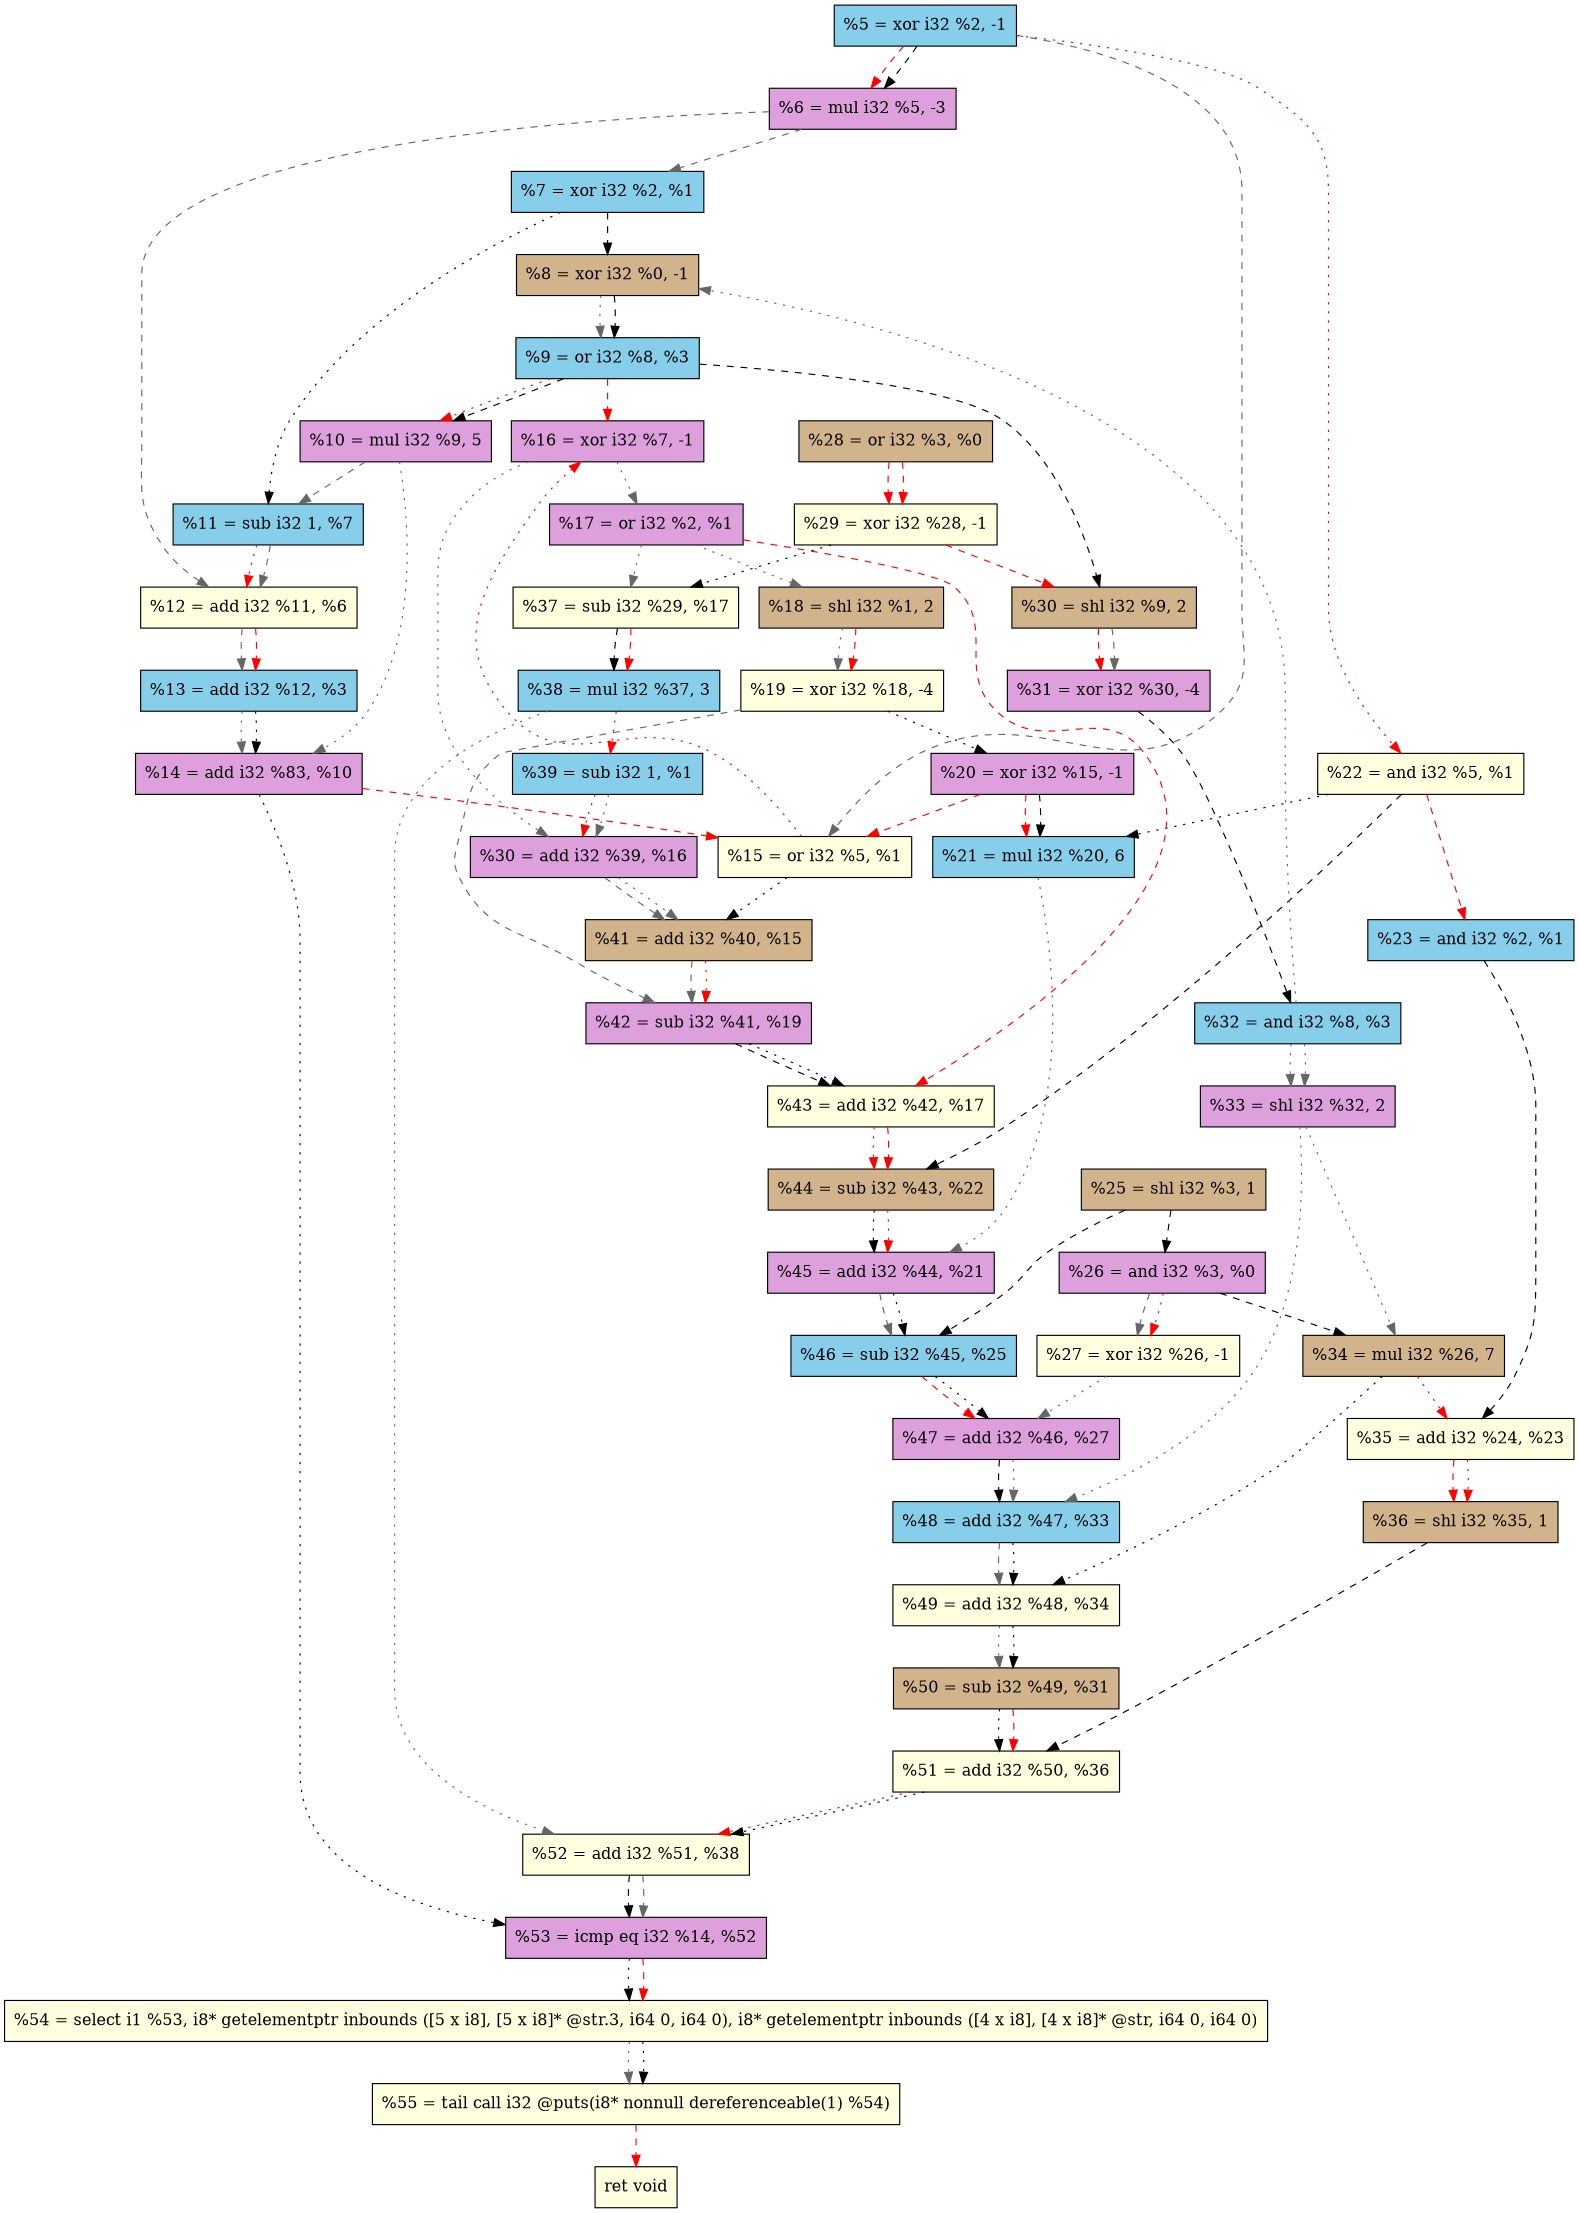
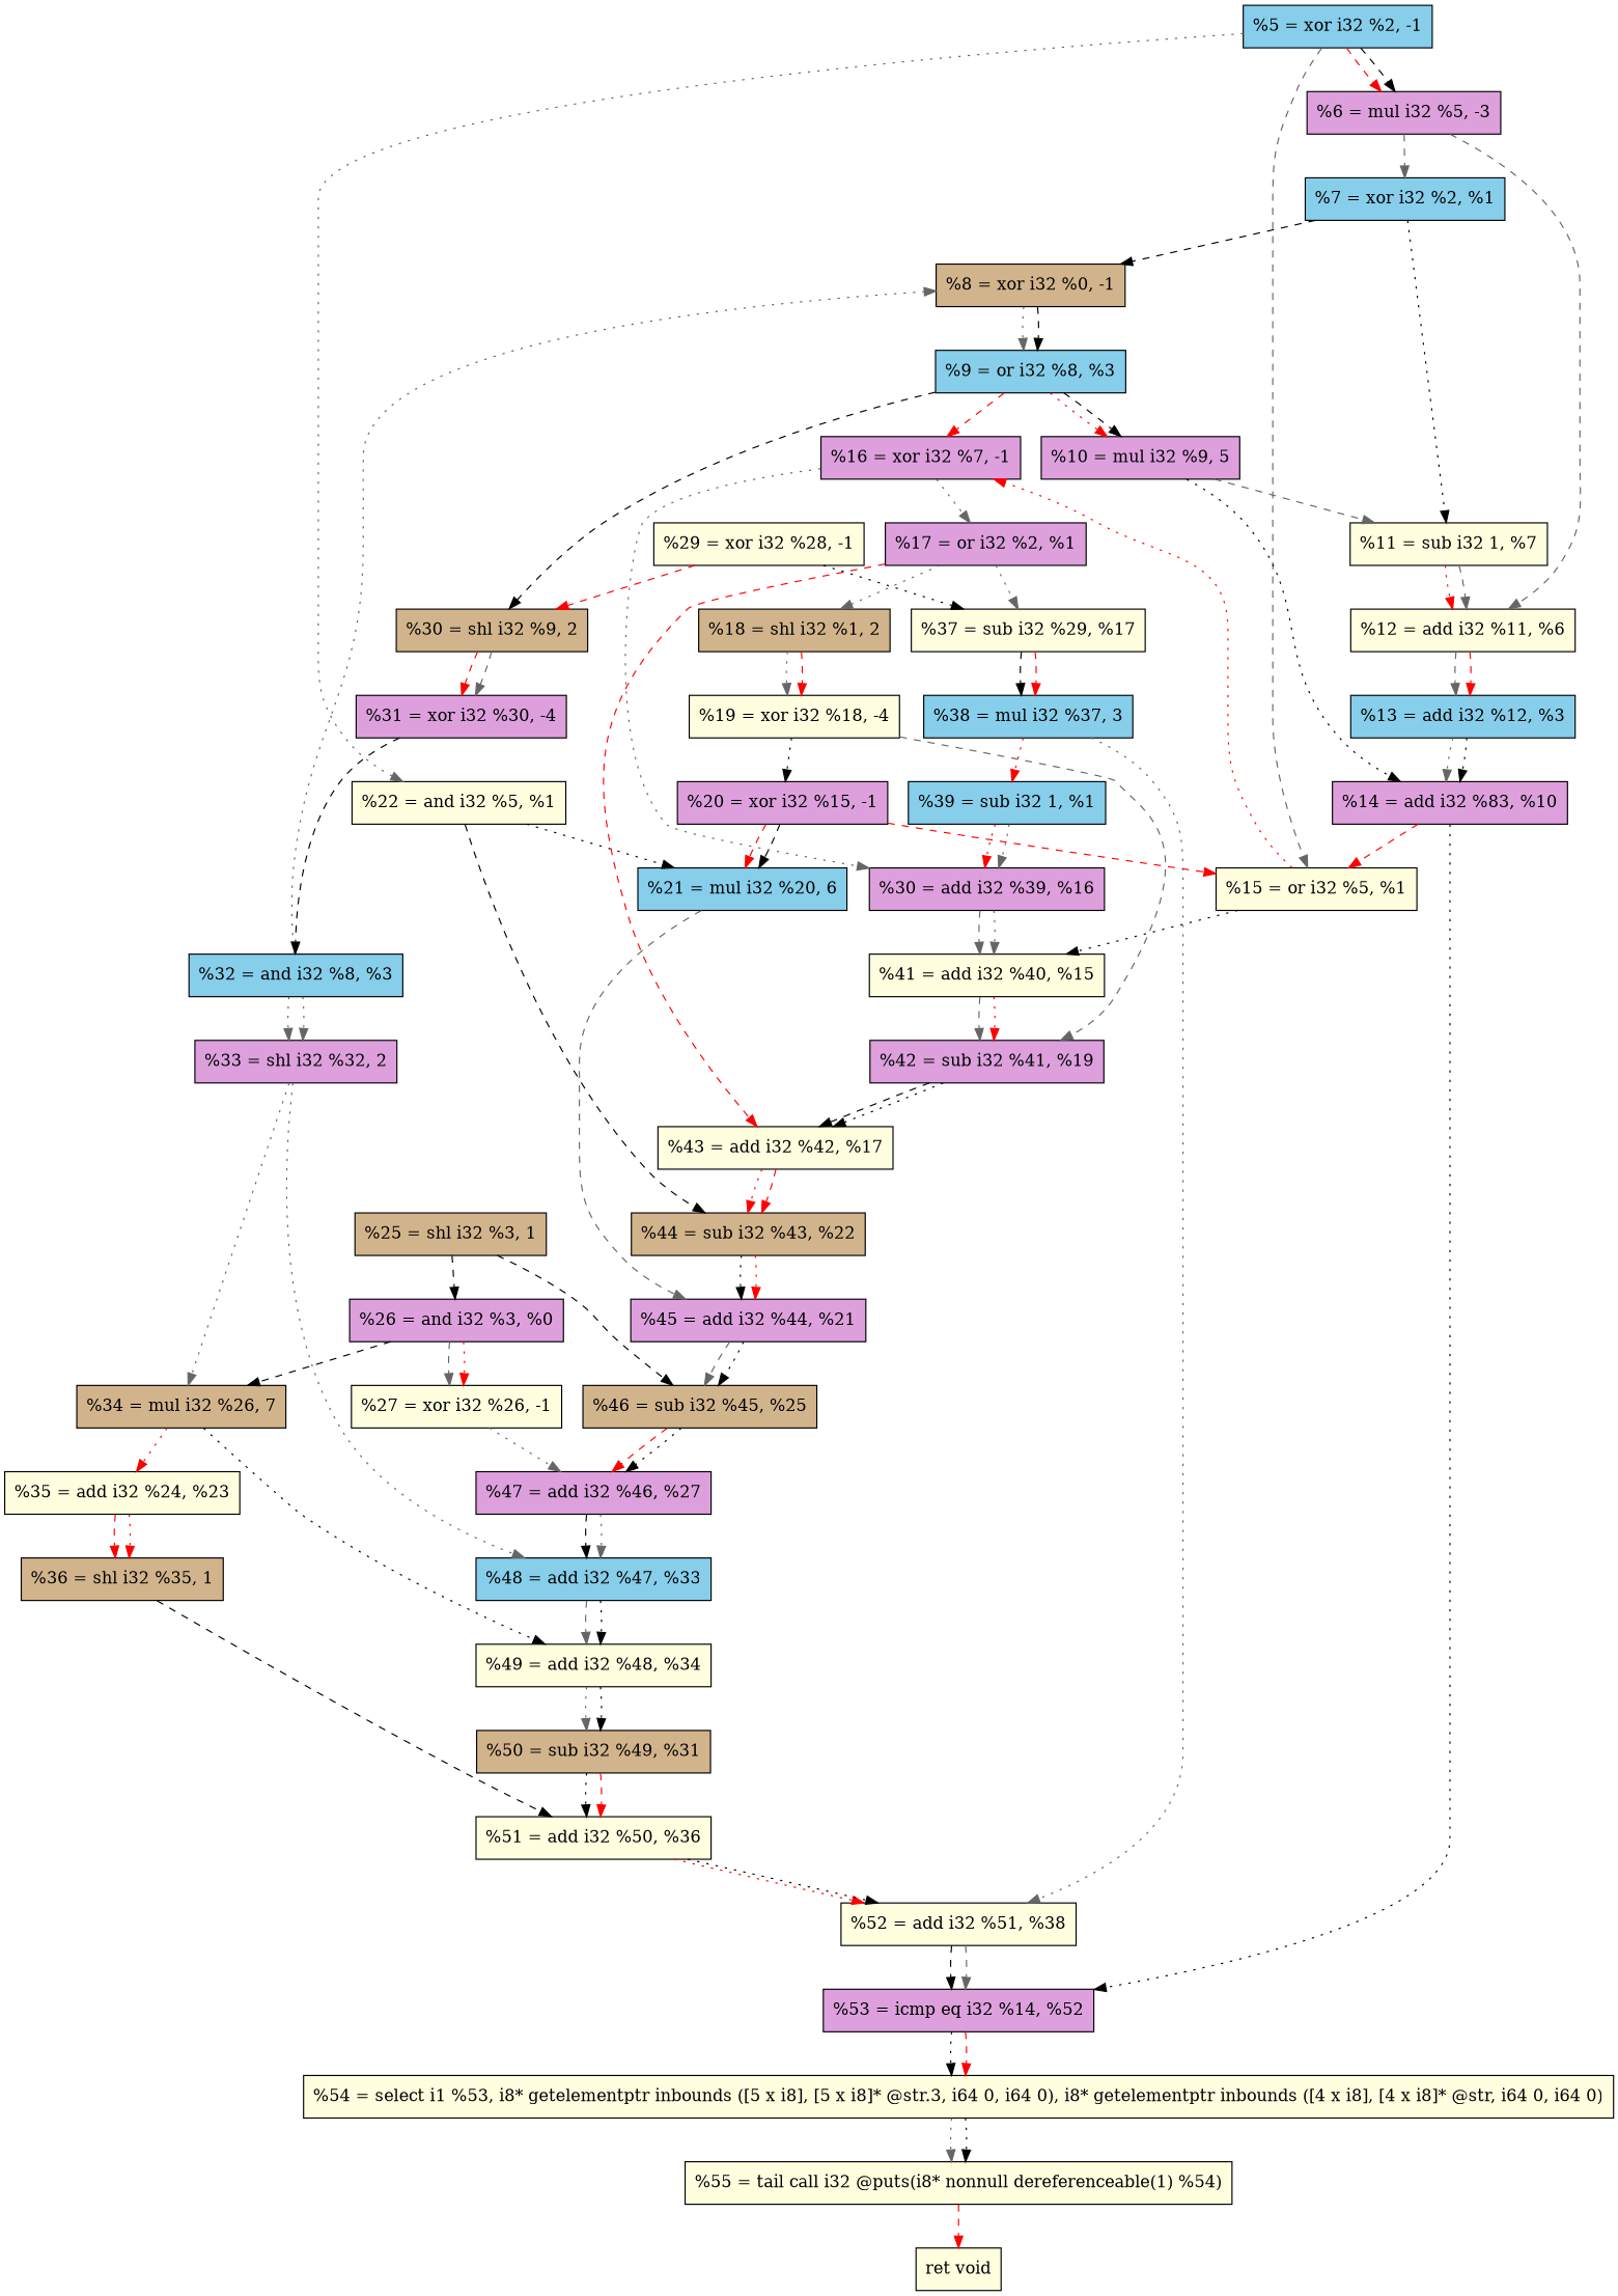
  digraph {
    node [fillcolor=lightyellow shape=record style=filled]
    edge [color=black style=dotted]
    n1 [fillcolor=skyblue label="  %5 = xor i32 %2, -1"]
    n2 [fillcolor=plum label="  %6 = mul i32 %5, -3"]
    n3 [label="  %15 = or i32 %5, %1"]
    n4 [label="  %22 = and i32 %5, %1"]
    n5 [fillcolor=skyblue label="  %7 = xor i32 %2, %1"]
    n6 [label="  %12 = add i32 %11, %6"]
    n7 [fillcolor=plum label="  %16 = xor i32 %7, -1"]
-   n8 [fillcolor=tan label="  %41 = add i32 %40, %15"]
+   n8 [label="  %41 = add i32 %40, %15"]
    n9 [fillcolor=skyblue label="  %21 = mul i32 %20, 6"]
-   n10 [fillcolor=skyblue label="  %23 = and i32 %2, %1"]
    n11 [fillcolor=tan label="  %44 = sub i32 %43, %22"]
    n12 [fillcolor=tan label="  %8 = xor i32 %0, -1"]
-   n13 [fillcolor=skyblue label="  %11 = sub i32 1, %7"]
+   n13 [label="  %11 = sub i32 1, %7"]
    n14 [fillcolor=skyblue label="  %13 = add i32 %12, %3"]
    n15 [fillcolor=skyblue label="  %9 = or i32 %8, %3"]
    n16 [fillcolor=plum label="  %17 = or i32 %2, %1"]
    n17 [fillcolor=plum label="%30 = add i32 %39, %16"]
    n18 [fillcolor=plum label="  %10 = mul i32 %9, 5"]
    n19 [fillcolor=tan label="  %30 = shl i32 %9, 2"]
    n20 [fillcolor=skyblue label="  %32 = and i32 %8, %3"]
    n21 [fillcolor=plum label="  %33 = shl i32 %32, 2"]
    n22 [fillcolor=plum label="%14 = add i32 %83, %10"]
    n23 [fillcolor=plum label="  %31 = xor i32 %30, -4"]
    n24 [fillcolor=plum label="  %53 = icmp eq i32 %14, %52"]
    n25 [label="  %54 = select i1 %53, i8* getelementptr inbounds ([5 x i8], [5 x i8]* @str.3, i64 0, i64 0), i8* getelementptr inbounds ([4 x i8], [4 x i8]* @str, i64 0, i64 0)"]
    n26 [fillcolor=plum label="  %20 = xor i32 %15, -1"]
    n27 [fillcolor=plum label="  %42 = sub i32 %41, %19"]
    n28 [fillcolor=tan label="  %18 = shl i32 %1, 2"]
    n29 [label="  %37 = sub i32 %29, %17"]
    n30 [label="  %43 = add i32 %42, %17"]
    n31 [label="  %19 = xor i32 %18, -4"]
    n32 [fillcolor=skyblue label="  %38 = mul i32 %37, 3"]
    n33 [fillcolor=plum label="  %45 = add i32 %44, %21"]
-   n34 [fillcolor=skyblue label="  %46 = sub i32 %45, %25"]
+   n34 [fillcolor=tan label="  %46 = sub i32 %45, %25"]
    n35 [label="  %35 = add i32 %24, %23"]
    n36 [fillcolor=tan label="  %36 = shl i32 %35, 1"]
    n37 [fillcolor=tan label="  %25 = shl i32 %3, 1"]
    n38 [fillcolor=plum label="  %26 = and i32 %3, %0"]
    n39 [label="  %27 = xor i32 %26, -1"]
    n40 [fillcolor=tan label="  %34 = mul i32 %26, 7"]
    n41 [fillcolor=plum label="  %47 = add i32 %46, %27"]
    n42 [label="  %49 = add i32 %48, %34"]
-   n43 [fillcolor=tan label="  %28 = or i32 %3, %0"]
    n44 [label="  %29 = xor i32 %28, -1"]
    n45 [fillcolor=skyblue label="  %48 = add i32 %47, %33"]
    n46 [fillcolor=tan label="  %50 = sub i32 %49, %31"]
    n47 [label="  %51 = add i32 %50, %36"]
    n48 [label="  %52 = add i32 %51, %38"]
    n49 [fillcolor=skyblue label="  %39 = sub i32 1, %1"]
    n50 [label="  %55 = tail call i32 @puts(i8* nonnull dereferenceable(1) %54)"]
    n51 [label="  ret void"]
    n1 -> n2 [color=red style=dashed]
    n1 -> n2 [style=dashed]
    n1 -> n3 [color=gray40 style=dashed]
-   n1 -> n4 [color=red]
+   n1 -> n4 [color=gray40]
    n2 -> n5 [color=gray40 style=dashed]
    n2 -> n6 [color=gray40 style=dashed]
    n3 -> n7 [color=red]
    n3 -> n8
    n4 -> n9
-   n4 -> n10 [color=red style=dashed]
    n4 -> n11 [style=dashed]
    n5 -> n12 [style=dashed]
    n5 -> n13
    n6 -> n14 [color=gray40 style=dashed]
    n6 -> n14 [color=red style=dashed]
    n7 -> n16 [color=gray40]
    n7 -> n17 [color=gray40]
    n8 -> n27 [color=gray40 style=dashed]
    n8 -> n27 [color=red]
-   n9 -> n33 [color=gray40]
-   n10 -> n35 [style=dashed]
+   n9 -> n33 [color=gray40 style=dashed]
    n11 -> n33
    n11 -> n33 [color=red]
    n12 -> n15 [color=gray40]
    n12 -> n15 [style=dashed]
    n13 -> n6 [color=red]
    n13 -> n6 [color=gray40 style=dashed]
    n14 -> n22 [color=gray40]
    n14 -> n22
    n15 -> n7 [color=red style=dashed]
    n15 -> n18 [color=red]
    n15 -> n18 [style=dashed]
    n15 -> n19 [style=dashed]
    n16 -> n28 [color=gray40]
    n16 -> n29 [color=gray40]
    n16 -> n30 [color=red style=dashed]
    n17 -> n8 [color=gray40 style=dashed]
    n17 -> n8 [color=gray40]
    n18 -> n13 [color=gray40 style=dashed]
-   n18 -> n22 [color=gray40]
+   n18 -> n22
    n19 -> n23 [color=red style=dashed]
    n19 -> n23 [color=gray40 style=dashed]
    n20 -> n12 [color=gray40]
    n20 -> n21 [color=gray40]
    n20 -> n21 [color=gray40]
    n21 -> n40 [color=gray40]
    n21 -> n45 [color=gray40]
    n22 -> n3 [color=red style=dashed]
    n22 -> n24
    n23 -> n20 [style=dashed]
    n24 -> n25
    n24 -> n25 [color=red style=dashed]
    n25 -> n50 [color=gray40]
    n25 -> n50
    n26 -> n3 [color=red style=dashed]
    n26 -> n9 [color=red style=dashed]
    n26 -> n9 [style=dashed]
    n27 -> n30 [style=dashed]
    n27 -> n30
    n28 -> n31 [color=gray40]
    n28 -> n31 [color=red style=dashed]
    n29 -> n32 [style=dashed]
    n29 -> n32 [color=red style=dashed]
    n30 -> n11 [color=red]
    n30 -> n11 [color=red style=dashed]
    n31 -> n26
    n31 -> n27 [color=gray40 style=dashed]
    n32 -> n48 [color=gray40]
    n32 -> n49 [color=red]
    n33 -> n34 [color=gray40 style=dashed]
    n33 -> n34
    n34 -> n41 [color=red style=dashed]
    n34 -> n41
    n35 -> n36 [color=red style=dashed]
    n35 -> n36 [color=red]
    n36 -> n47 [style=dashed]
    n37 -> n34 [style=dashed]
    n37 -> n38 [style=dashed]
    n38 -> n39 [color=gray40 style=dashed]
    n38 -> n39 [color=red]
    n38 -> n40 [style=dashed]
    n39 -> n41 [color=gray40]
    n40 -> n35 [color=red]
    n40 -> n42
    n41 -> n45 [style=dashed]
    n41 -> n45 [color=gray40]
    n42 -> n46 [color=gray40]
    n42 -> n46
-   n43 -> n44 [color=red style=dashed]
-   n43 -> n44 [color=red style=dashed]
    n44 -> n19 [color=red style=dashed]
    n44 -> n29
    n45 -> n42 [color=gray40 style=dashed]
    n45 -> n42
    n46 -> n47
    n46 -> n47 [color=red style=dashed]
    n47 -> n48 [color=red]
    n47 -> n48
    n48 -> n24 [style=dashed]
    n48 -> n24 [color=gray40 style=dashed]
    n49 -> n17 [color=red]
    n49 -> n17 [color=gray40]
    n50 -> n51 [color=red style=dashed]
  }
